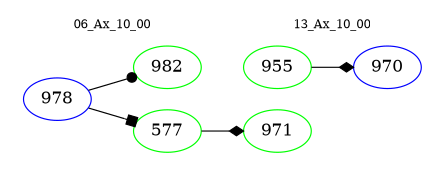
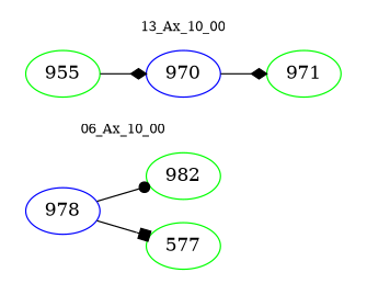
  digraph {
    rankdir=LR
    node [color=green]
    edge [arrowhead=diamond color=black]
    n1 [color=blue label=978]
    n2 [label=577]
    n3 [label=982]
    n4 [color=blue label=970]
    n5 [label=955]
    n6 [label=971]
    subgraph cluster_1 {
      color=white
      fontsize=10
      label="06_Ax_10_00"
      n1
      n2
      n3
    }
    subgraph cluster_2 {
      color=white
      fontsize=10
      label="13_Ax_10_00"
      n4
      n5
      n6
    }
    n1 -> n2 [arrowhead=box]
    n1 -> n3 [arrowhead=dot]
-   n2 -> n6
+   n4 -> n6
    n5 -> n4
  }
